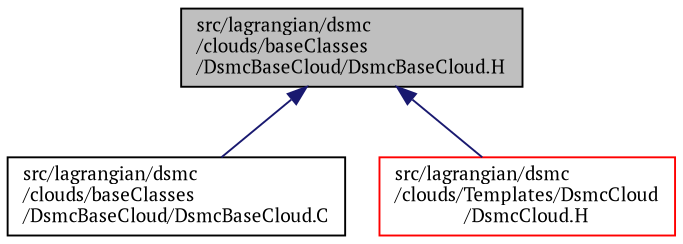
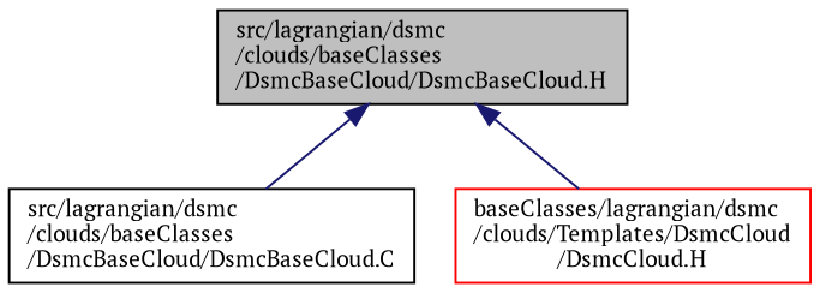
  digraph {
    fontname="PT Serif"
    node [color=black fontname="PT Serif" fontsize=10 shape=record]
    edge [color=midnightblue dir=back fontname="PT Serif" fontsize=10 labelfontname=FreeSans labelfontsize=10 style=solid]
    n1 [fillcolor=grey75 fontcolor=black height=0.2 label="src/lagrangian/dsmc\l/clouds/baseClasses\l/DsmcBaseCloud/DsmcBaseCloud.H" style=filled width=0.4]
    n2 [height=0.2 label="src/lagrangian/dsmc\l/clouds/baseClasses\l/DsmcBaseCloud/DsmcBaseCloud.C" width=0.4]
-   n3 [color=red height=0.2 label="src/lagrangian/dsmc\l/clouds/Templates/DsmcCloud\l/DsmcCloud.H" width=0.4]
+   n3 [color=red height=0.2 label="baseClasses/lagrangian/dsmc\l/clouds/Templates/DsmcCloud\l/DsmcCloud.H" width=0.4]
    n1 -> n2
    n1 -> n3
  }
